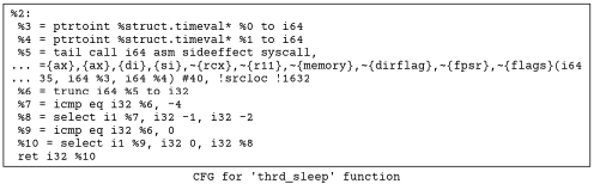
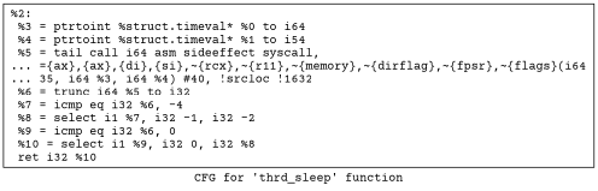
  digraph {
    label="CFG for 'thrd_sleep' function"
    rankdir=LR
    fontname="Courier Prime"
-   n1 [label="{%2:\l  %3 = ptrtoint %struct.timeval* %0 to i64\l  %4 = ptrtoint %struct.timeval* %1 to i64\l  %5 = tail call i64 asm sideeffect syscall,\l... =\{ax\},\{ax\},\{di\},\{si\},~\{rcx\},~\{r11\},~\{memory\},~\{dirflag\},~\{fpsr\},~\{flags\}(i64\l... 35, i64 %3, i64 %4) #40, !srcloc !1632\l  %6 = trunc i64 %5 to i32\l  %7 = icmp eq i32 %6, -4\l  %8 = select i1 %7, i32 -1, i32 -2\l  %9 = icmp eq i32 %6, 0\l  %10 = select i1 %9, i32 0, i32 %8\l  ret i32 %10\l}" shape=record fontname="Courier Prime"]
+   n1 [label="{%2:\l  %3 = ptrtoint %struct.timeval* %0 to i64\l  %4 = ptrtoint %struct.timeval* %1 to i54\l  %5 = tail call i64 asm sideeffect syscall,\l... =\{ax\},\{ax\},\{di\},\{si\},~\{rcx\},~\{r11\},~\{memory\},~\{dirflag\},~\{fpsr\},~\{flags\}(i64\l... 35, i64 %3, i64 %4) #40, !srcloc !1632\l  %6 = trunc i64 %5 to i32\l  %7 = icmp eq i32 %6, -4\l  %8 = select i1 %7, i32 -1, i32 -2\l  %9 = icmp eq i32 %6, 0\l  %10 = select i1 %9, i32 0, i32 %8\l  ret i32 %10\l}" shape=record fontname="Courier Prime"]
  }
